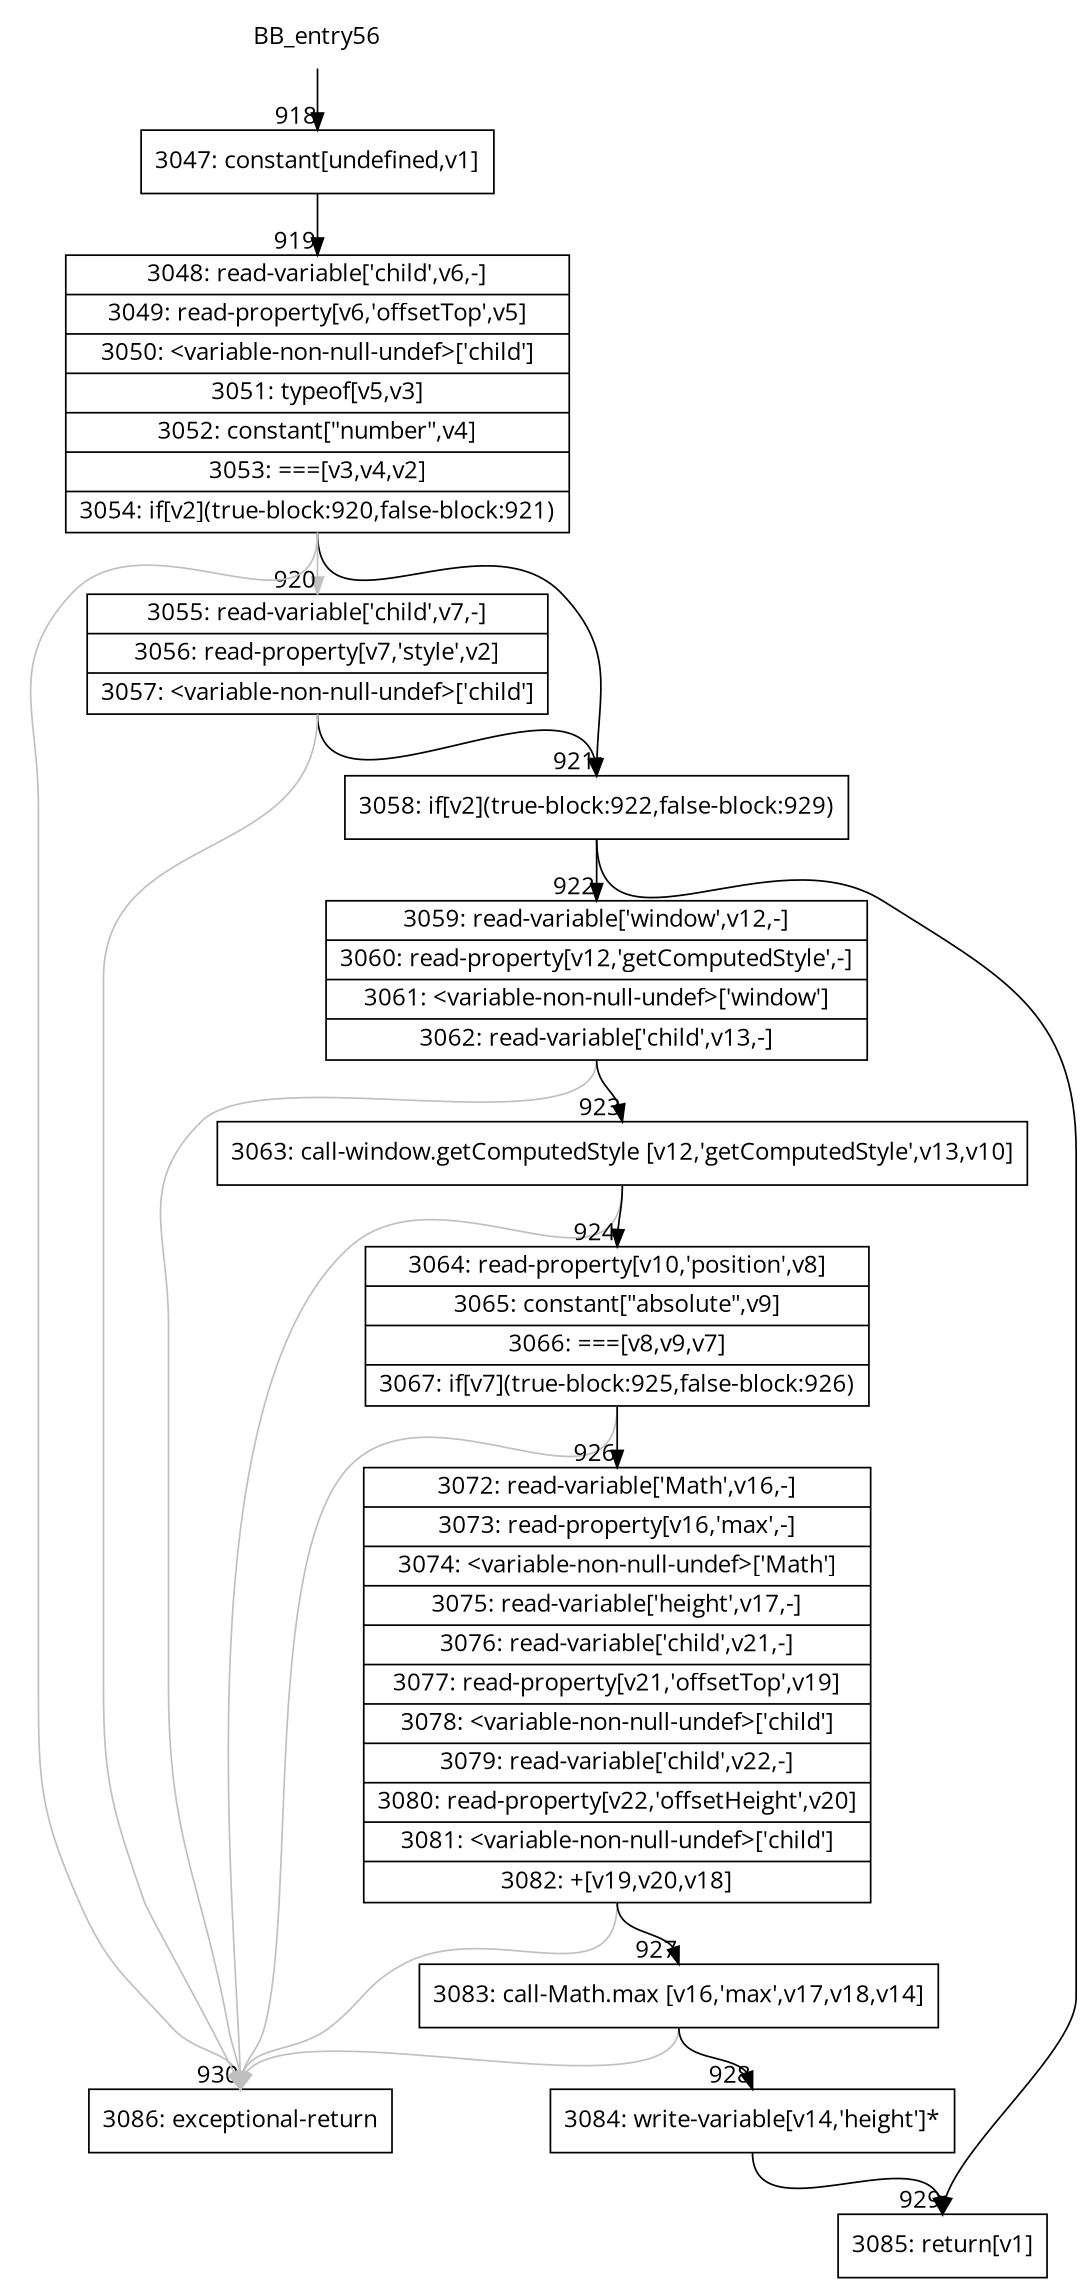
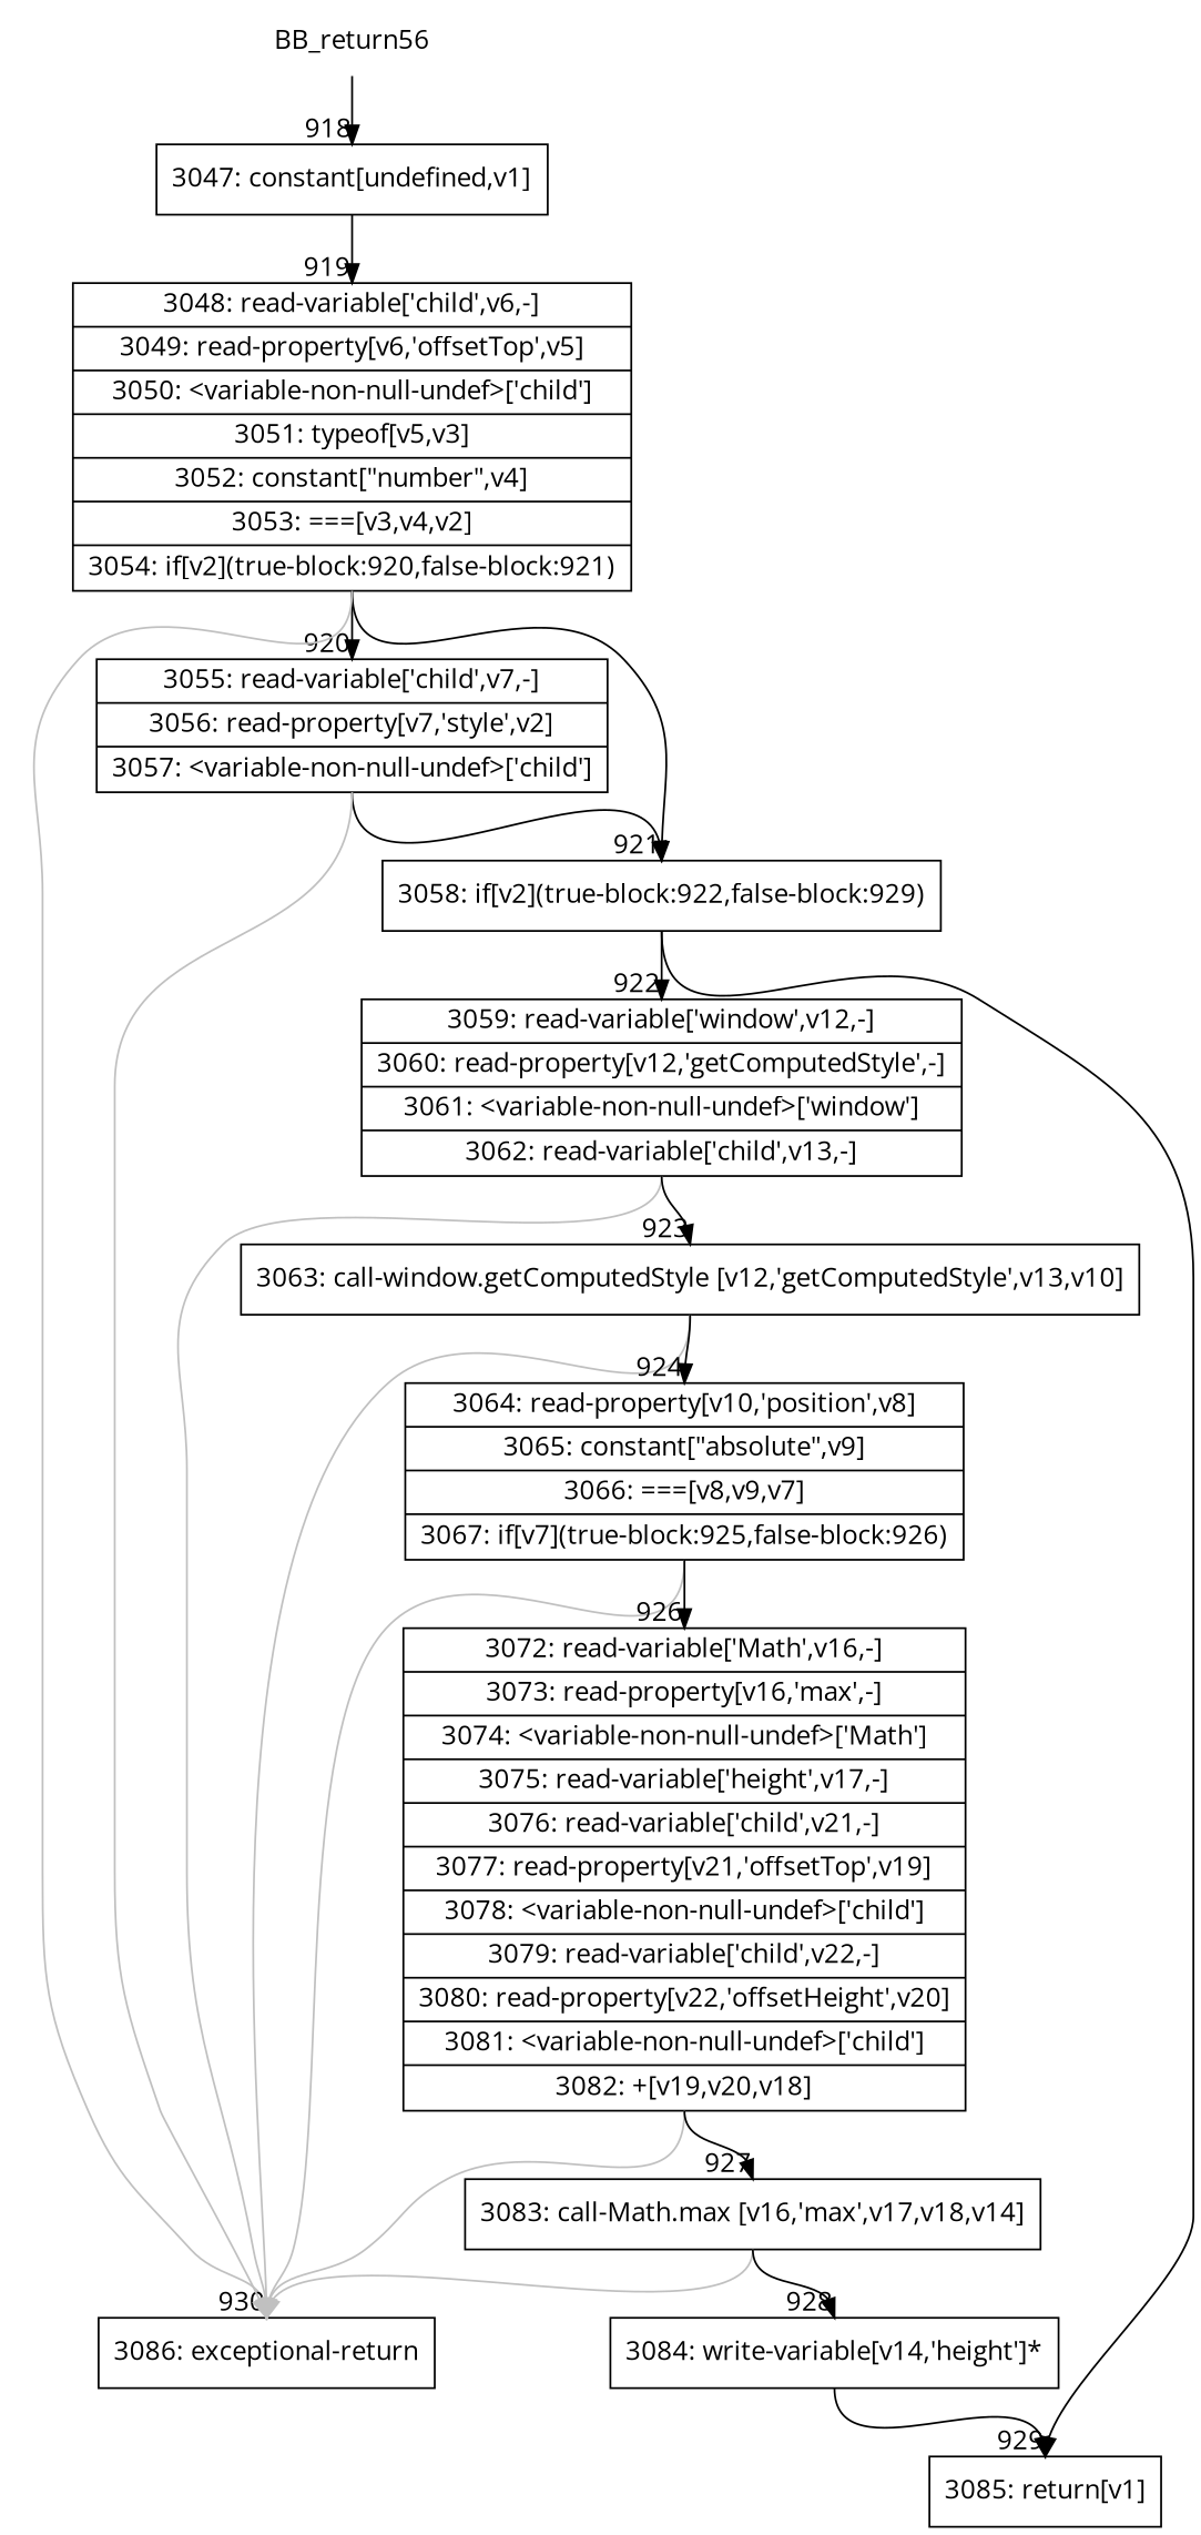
  digraph {
    fontname="Open Sans"
    rankdir=TD
    node [fontname="Open Sans" shape=record]
    edge [fontname="Open Sans" headport=n tailport=s]
-   BB_entry56 [shape=none]
+   BB_entry56 [shape=none label=BB_return56]
    n2 [label="{3047: constant[undefined,v1]}"]
    n3 [label="{3048: read-variable['child',v6,-]|3049: read-property[v6,'offsetTop',v5]|3050: \<variable-non-null-undef\>['child']|3051: typeof[v5,v3]|3052: constant[\"number\",v4]|3053: ===[v3,v4,v2]|3054: if[v2](true-block:920,false-block:921)}"]
    n4 [label="{3058: if[v2](true-block:922,false-block:929)}"]
    n5 [label="{3055: read-variable['child',v7,-]|3056: read-property[v7,'style',v2]|3057: \<variable-non-null-undef\>['child']}"]
    n6 [label="{3086: exceptional-return}"]
    n7 [label="{3059: read-variable['window',v12,-]|3060: read-property[v12,'getComputedStyle',-]|3061: \<variable-non-null-undef\>['window']|3062: read-variable['child',v13,-]}"]
    n8 [label="{3085: return[v1]}"]
    n9 [label="{3063: call-window.getComputedStyle [v12,'getComputedStyle',v13,v10]}"]
    n10 [label="{3064: read-property[v10,'position',v8]|3065: constant[\"absolute\",v9]|3066: ===[v8,v9,v7]|3067: if[v7](true-block:925,false-block:926)}"]
    n11 [label="{3072: read-variable['Math',v16,-]|3073: read-property[v16,'max',-]|3074: \<variable-non-null-undef\>['Math']|3075: read-variable['height',v17,-]|3076: read-variable['child',v21,-]|3077: read-property[v21,'offsetTop',v19]|3078: \<variable-non-null-undef\>['child']|3079: read-variable['child',v22,-]|3080: read-property[v22,'offsetHeight',v20]|3081: \<variable-non-null-undef\>['child']|3082: +[v19,v20,v18]}"]
    n12 [label="{3083: call-Math.max [v16,'max',v17,v18,v14]}"]
    n13 [label="{3084: write-variable[v14,'height']*}"]
    BB_entry56 -> n2 [headlabel="    918"]
    n2 -> n3 [headlabel="      919"]
    n3 -> n4 [headlabel="      921"]
-   n3 -> n5 [headlabel="      920" color=gray]
+   n3 -> n5 [headlabel="      920"]
    n3 -> n6 [color=gray headlabel="      930"]
    n4 -> n7 [headlabel="      922"]
    n4 -> n8 [headlabel="      929"]
    n5 -> n4
    n5 -> n6 [color=gray]
    n7 -> n6 [color=gray]
    n7 -> n9 [headlabel="      923"]
    n9 -> n6 [color=gray]
    n9 -> n10 [headlabel="      924"]
    n10 -> n6 [color=gray]
    n10 -> n11 [headlabel="      926"]
    n11 -> n6 [color=gray]
    n11 -> n12 [headlabel="      927"]
    n12 -> n6 [color=gray]
    n12 -> n13 [headlabel="      928"]
    n13 -> n8
  }
